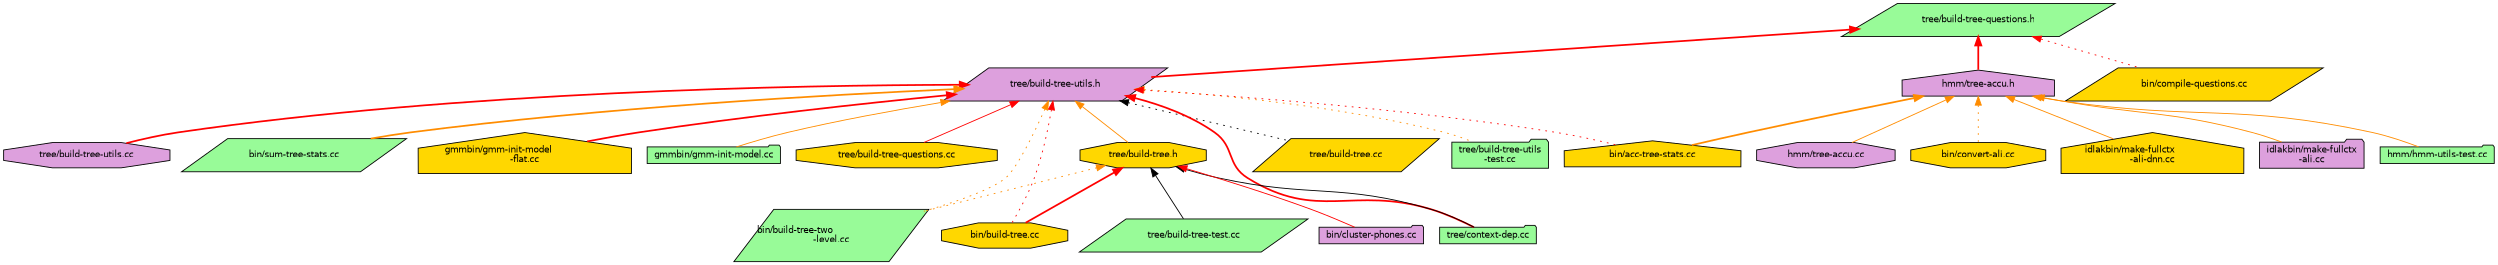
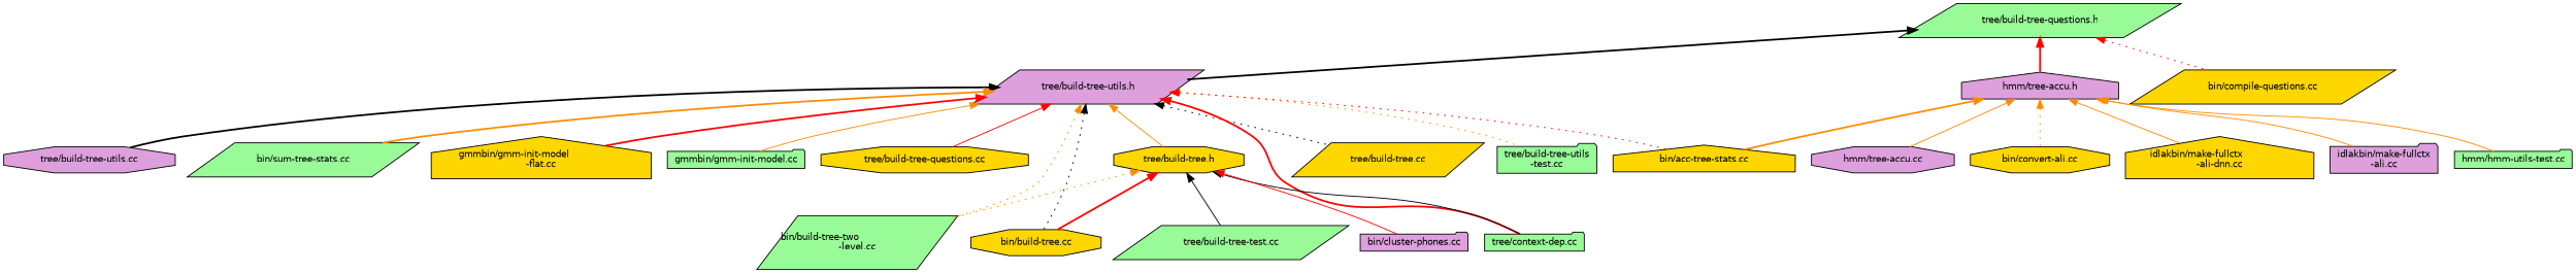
  digraph {
    node [color=black fillcolor=gold fontname=Helvetica fontsize=10 shape=parallelogram style=filled]
    edge [color=darkorange dir=back fontname=Helvetica fontsize=10 labelfontname=Helvetica labelfontsize=10 style=solid]
    n1 [fillcolor=palegreen fontcolor=black height=0.2 label="tree/build-tree-questions.h" width=0.4]
    n2 [fillcolor=plum height=0.2 label="tree/build-tree-utils.h" width=0.4]
    n3 [fillcolor=plum height=0.2 label="hmm/tree-accu.h" shape=house width=0.4]
    n4 [height=0.2 label="bin/compile-questions.cc" width=0.4]
    n5 [height=0.2 label="tree/build-tree-questions.cc" shape=octagon width=0.4]
    n6 [height=0.2 label="tree/build-tree.h" shape=octagon width=0.4]
    n7 [height=0.2 label="tree/build-tree.cc" width=0.4]
    n8 [fillcolor=palegreen height=0.2 label="bin/build-tree-two\l-level.cc" width=0.4]
    n9 [height=0.2 label="bin/build-tree.cc" shape=octagon width=0.4]
    n10 [fillcolor=palegreen height=0.2 label="tree/build-tree-utils\l-test.cc" shape=folder width=0.4]
    n11 [fillcolor=plum height=0.2 label="tree/build-tree-utils.cc" shape=octagon width=0.4]
    n12 [height=0.2 label="bin/acc-tree-stats.cc" shape=house width=0.4]
    n13 [fillcolor=palegreen height=0.2 label="bin/sum-tree-stats.cc" width=0.4]
    n14 [height=0.2 label="gmmbin/gmm-init-model\l-flat.cc" shape=house width=0.4]
    n15 [fillcolor=palegreen height=0.2 label="gmmbin/gmm-init-model.cc" shape=folder width=0.4]
    n16 [fillcolor=palegreen height=0.2 label="tree/context-dep.cc" shape=folder width=0.4]
    n17 [fillcolor=palegreen height=0.2 label="hmm/hmm-utils-test.cc" shape=folder width=0.4]
    n18 [fillcolor=plum height=0.2 label="hmm/tree-accu.cc" shape=octagon width=0.4]
    n19 [height=0.2 label="bin/convert-ali.cc" shape=octagon width=0.4]
    n20 [height=0.2 label="idlakbin/make-fullctx\l-ali-dnn.cc" shape=house width=0.4]
    n21 [fillcolor=plum height=0.2 label="idlakbin/make-fullctx\l-ali.cc" shape=folder width=0.4]
    n22 [fillcolor=plum height=0.2 label="bin/cluster-phones.cc" shape=folder width=0.4]
    n23 [fillcolor=palegreen height=0.2 label="tree/build-tree-test.cc" width=0.4]
-   n1 -> n2 [color=red style=bold]
+   n1 -> n2 [color=black style=bold]
    n1 -> n3 [color=red style=bold]
    n1 -> n4 [color=red style=dotted]
    n2 -> n5 [color=red]
    n2 -> n6
    n2 -> n7 [color=black style=dotted]
    n2 -> n8 [style=dotted]
-   n2 -> n9 [color=red style=dotted]
+   n2 -> n9 [color=black style=dotted]
    n2 -> n10 [style=dotted]
-   n2 -> n11 [color=red style=bold]
+   n2 -> n11 [color=black style=bold]
    n2 -> n12 [color=red style=dotted]
    n2 -> n13 [style=bold]
    n2 -> n14 [color=red style=bold]
    n2 -> n15
    n2 -> n16 [color=red style=bold]
    n3 -> n12 [style=bold]
    n3 -> n17
    n3 -> n18
    n3 -> n19 [style=dotted]
    n3 -> n20
    n3 -> n21
    n6 -> n8 [style=dotted]
    n6 -> n9 [color=red style=bold]
    n6 -> n16 [color=black]
    n6 -> n22 [color=red]
    n6 -> n23 [color=black]
  }
